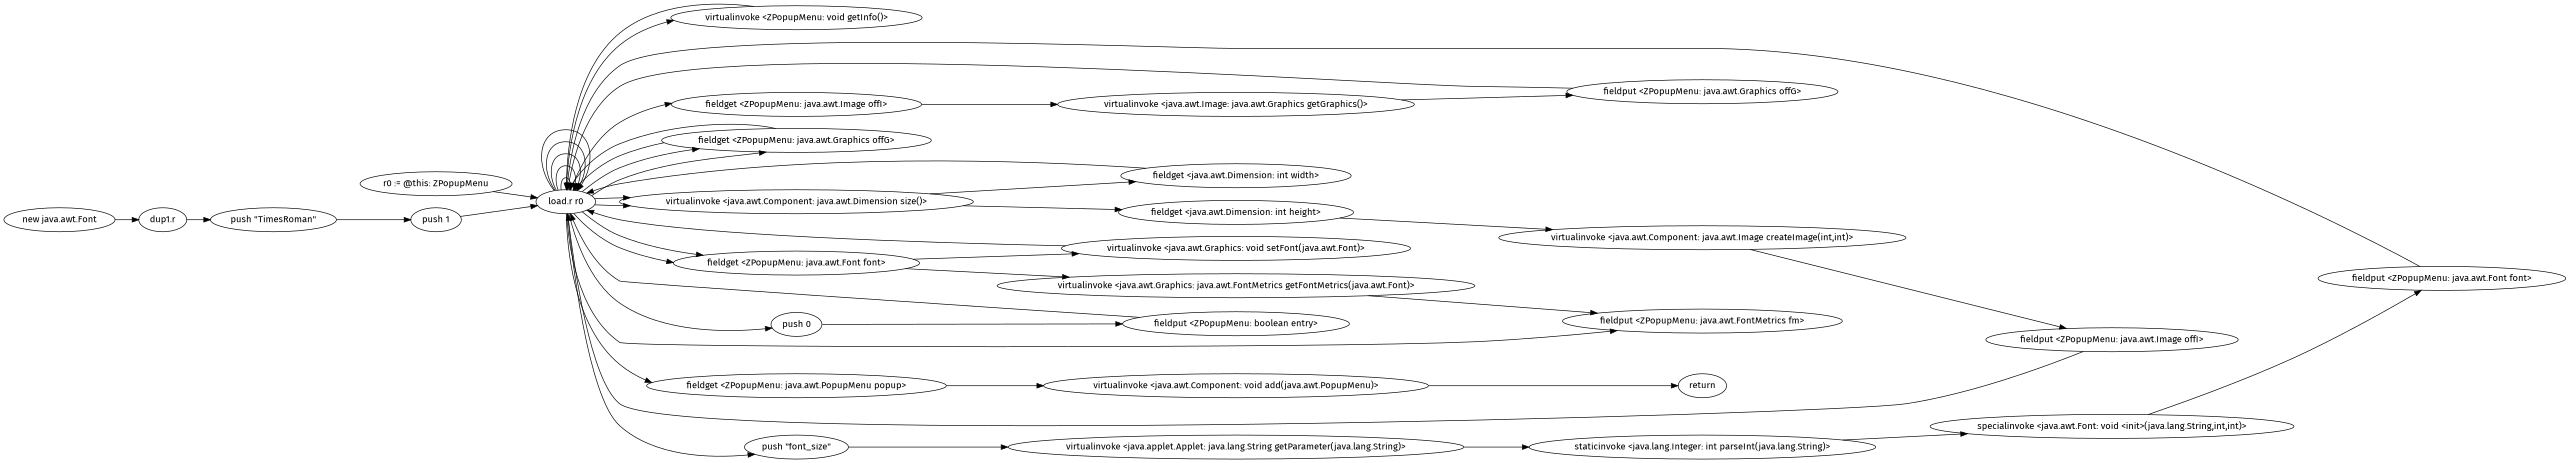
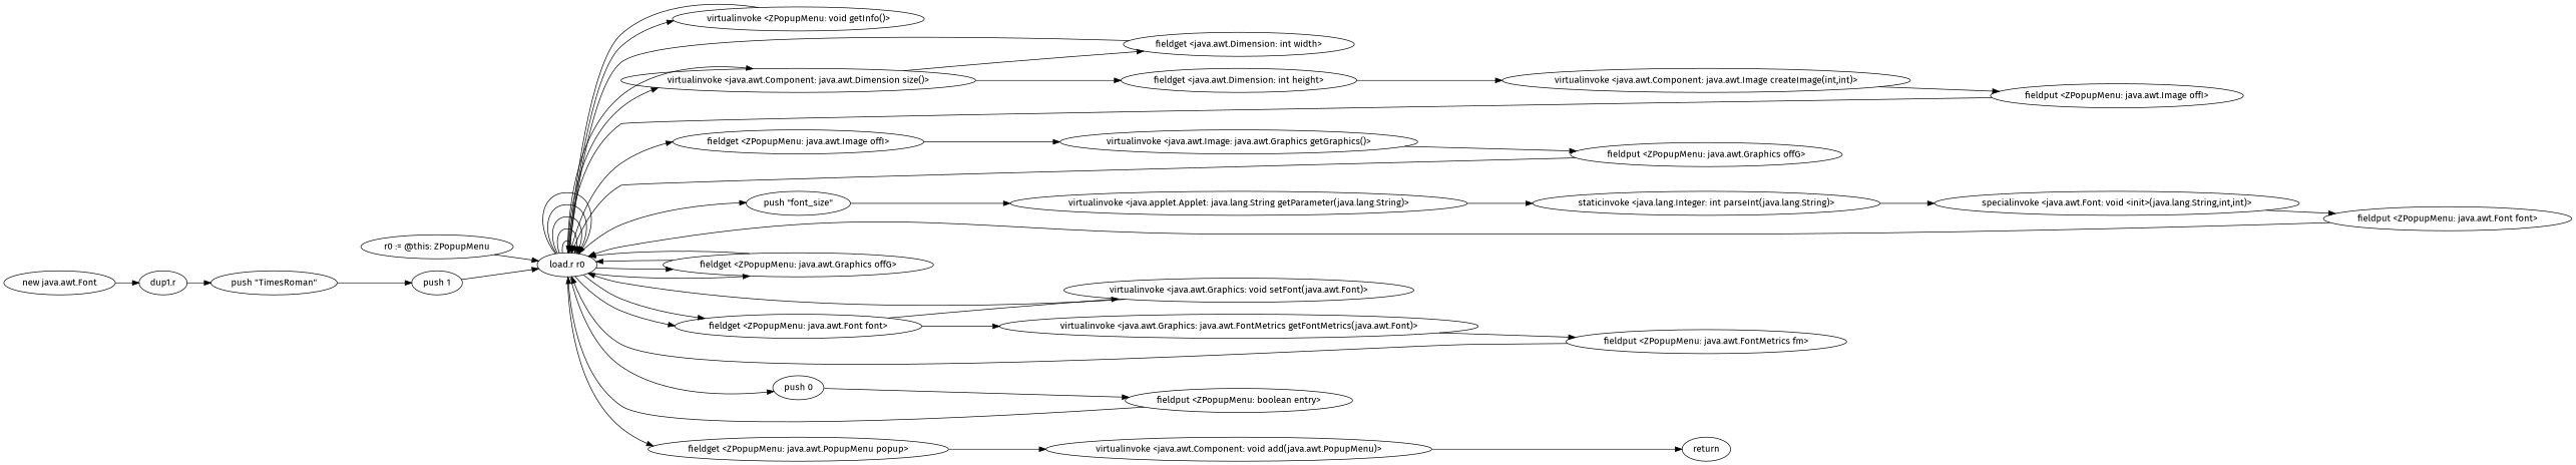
  digraph {
    fontname="Fira Sans"
    rankdir=LR
    node [fontname="Fira Sans"]
    edge [fontname="Fira Sans"]
    "r0 := @this: ZPopupMenu"
    "load.r r0"
    "virtualinvoke <ZPopupMenu: void getInfo()>"
    "virtualinvoke <java.awt.Component: java.awt.Dimension size()>"
    "fieldget <ZPopupMenu: java.awt.Image offI>"
    "push \"font_size\""
    "fieldget <ZPopupMenu: java.awt.Graphics offG>"
    "fieldget <ZPopupMenu: java.awt.Font font>"
    "push 0"
    "fieldget <ZPopupMenu: java.awt.PopupMenu popup>"
    "fieldget <java.awt.Dimension: int width>"
    "fieldget <java.awt.Dimension: int height>"
    "virtualinvoke <java.awt.Image: java.awt.Graphics getGraphics()>"
    "new java.awt.Font"
    "dup1.r"
    "virtualinvoke <java.applet.Applet: java.lang.String getParameter(java.lang.String)>"
    "virtualinvoke <java.awt.Graphics: void setFont(java.awt.Font)>"
    "virtualinvoke <java.awt.Graphics: java.awt.FontMetrics getFontMetrics(java.awt.Font)>"
    "fieldput <ZPopupMenu: boolean entry>"
    "virtualinvoke <java.awt.Component: void add(java.awt.PopupMenu)>"
    "virtualinvoke <java.awt.Component: java.awt.Image createImage(int,int)>"
    "fieldput <ZPopupMenu: java.awt.Image offI>"
    "fieldput <ZPopupMenu: java.awt.Graphics offG>"
    "push \"TimesRoman\""
    "push 1"
    "staticinvoke <java.lang.Integer: int parseInt(java.lang.String)>"
    "specialinvoke <java.awt.Font: void <init>(java.lang.String,int,int)>"
    "fieldput <ZPopupMenu: java.awt.Font font>"
    "fieldput <ZPopupMenu: java.awt.FontMetrics fm>"
    return
    "r0 := @this: ZPopupMenu" -> "load.r r0"
    "load.r r0" -> "load.r r0"
    "load.r r0" -> "load.r r0"
    "load.r r0" -> "load.r r0"
    "load.r r0" -> "load.r r0"
    "load.r r0" -> "load.r r0"
    "load.r r0" -> "virtualinvoke <ZPopupMenu: void getInfo()>"
    "load.r r0" -> "virtualinvoke <java.awt.Component: java.awt.Dimension size()>"
    "load.r r0" -> "virtualinvoke <java.awt.Component: java.awt.Dimension size()>"
    "load.r r0" -> "fieldget <ZPopupMenu: java.awt.Image offI>"
    "load.r r0" -> "push \"font_size\""
    "load.r r0" -> "fieldget <ZPopupMenu: java.awt.Graphics offG>"
    "load.r r0" -> "fieldget <ZPopupMenu: java.awt.Graphics offG>"
    "load.r r0" -> "fieldget <ZPopupMenu: java.awt.Font font>"
    "load.r r0" -> "fieldget <ZPopupMenu: java.awt.Font font>"
    "load.r r0" -> "push 0"
    "load.r r0" -> "fieldget <ZPopupMenu: java.awt.PopupMenu popup>"
    "virtualinvoke <ZPopupMenu: void getInfo()>" -> "load.r r0"
    "virtualinvoke <java.awt.Component: java.awt.Dimension size()>" -> "fieldget <java.awt.Dimension: int width>"
    "virtualinvoke <java.awt.Component: java.awt.Dimension size()>" -> "fieldget <java.awt.Dimension: int height>"
    "fieldget <ZPopupMenu: java.awt.Image offI>" -> "virtualinvoke <java.awt.Image: java.awt.Graphics getGraphics()>"
    "push \"font_size\"" -> "virtualinvoke <java.applet.Applet: java.lang.String getParameter(java.lang.String)>"
    "fieldget <ZPopupMenu: java.awt.Graphics offG>" -> "load.r r0"
    "fieldget <ZPopupMenu: java.awt.Graphics offG>" -> "load.r r0"
    "fieldget <ZPopupMenu: java.awt.Font font>" -> "virtualinvoke <java.awt.Graphics: void setFont(java.awt.Font)>"
    "fieldget <ZPopupMenu: java.awt.Font font>" -> "virtualinvoke <java.awt.Graphics: java.awt.FontMetrics getFontMetrics(java.awt.Font)>"
    "push 0" -> "fieldput <ZPopupMenu: boolean entry>"
    "fieldget <ZPopupMenu: java.awt.PopupMenu popup>" -> "virtualinvoke <java.awt.Component: void add(java.awt.PopupMenu)>"
    "fieldget <java.awt.Dimension: int width>" -> "load.r r0"
    "fieldget <java.awt.Dimension: int height>" -> "virtualinvoke <java.awt.Component: java.awt.Image createImage(int,int)>"
    "virtualinvoke <java.awt.Image: java.awt.Graphics getGraphics()>" -> "fieldput <ZPopupMenu: java.awt.Graphics offG>"
    "new java.awt.Font" -> "dup1.r"
    "dup1.r" -> "push \"TimesRoman\""
    "virtualinvoke <java.applet.Applet: java.lang.String getParameter(java.lang.String)>" -> "staticinvoke <java.lang.Integer: int parseInt(java.lang.String)>"
    "virtualinvoke <java.awt.Graphics: void setFont(java.awt.Font)>" -> "load.r r0"
    "virtualinvoke <java.awt.Graphics: java.awt.FontMetrics getFontMetrics(java.awt.Font)>" -> "fieldput <ZPopupMenu: java.awt.FontMetrics fm>"
    "fieldput <ZPopupMenu: boolean entry>" -> "load.r r0"
    "virtualinvoke <java.awt.Component: void add(java.awt.PopupMenu)>" -> return
    "virtualinvoke <java.awt.Component: java.awt.Image createImage(int,int)>" -> "fieldput <ZPopupMenu: java.awt.Image offI>"
    "fieldput <ZPopupMenu: java.awt.Image offI>" -> "load.r r0"
    "fieldput <ZPopupMenu: java.awt.Graphics offG>" -> "load.r r0"
    "push \"TimesRoman\"" -> "push 1"
    "push 1" -> "load.r r0"
    "staticinvoke <java.lang.Integer: int parseInt(java.lang.String)>" -> "specialinvoke <java.awt.Font: void <init>(java.lang.String,int,int)>"
    "specialinvoke <java.awt.Font: void <init>(java.lang.String,int,int)>" -> "fieldput <ZPopupMenu: java.awt.Font font>"
    "fieldput <ZPopupMenu: java.awt.Font font>" -> "load.r r0"
-   "load.r r0" -> "fieldput <ZPopupMenu: java.awt.FontMetrics fm>"
+   "fieldput <ZPopupMenu: java.awt.FontMetrics fm>" -> "load.r r0"
  }
